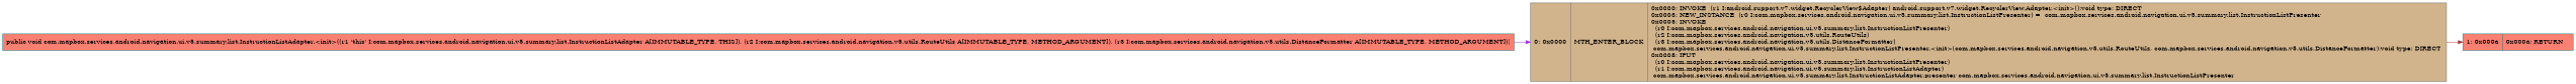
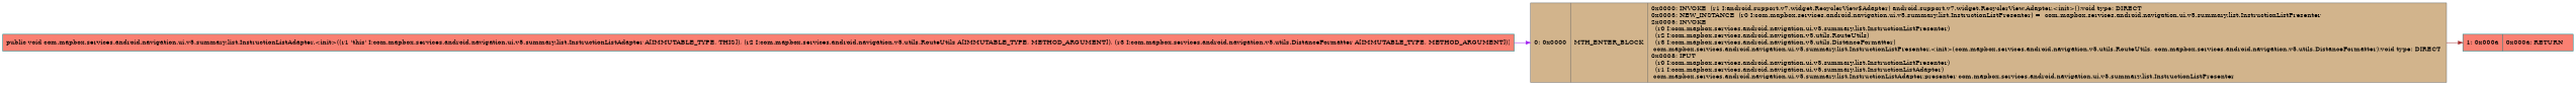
  digraph {
    rankdir=LR
    node [shape=record style=filled fillcolor=salmon color=teal]
-   n1 [label="{0\:\ 0x0000|MTH_ENTER_BLOCK\l|0x0000: INVOKE  (r1 I:android.support.v7.widget.RecyclerView$Adapter) android.support.v7.widget.RecyclerView.Adapter.\<init\>():void type: DIRECT \l0x0003: NEW_INSTANCE  (r0 I:com.mapbox.services.android.navigation.ui.v5.summary.list.InstructionListPresenter) =  com.mapbox.services.android.navigation.ui.v5.summary.list.InstructionListPresenter \l0x0005: INVOKE  \l  (r0 I:com.mapbox.services.android.navigation.ui.v5.summary.list.InstructionListPresenter)\l  (r2 I:com.mapbox.services.android.navigation.v5.utils.RouteUtils)\l  (r3 I:com.mapbox.services.android.navigation.v5.utils.DistanceFormatter)\l com.mapbox.services.android.navigation.ui.v5.summary.list.InstructionListPresenter.\<init\>(com.mapbox.services.android.navigation.v5.utils.RouteUtils, com.mapbox.services.android.navigation.v5.utils.DistanceFormatter):void type: DIRECT \l0x0008: IPUT  \l  (r0 I:com.mapbox.services.android.navigation.ui.v5.summary.list.InstructionListPresenter)\l  (r1 I:com.mapbox.services.android.navigation.ui.v5.summary.list.InstructionListAdapter)\l com.mapbox.services.android.navigation.ui.v5.summary.list.InstructionListAdapter.presenter com.mapbox.services.android.navigation.ui.v5.summary.list.InstructionListPresenter \l}" fillcolor=tan color=gray40]
+   n1 [label="{0\:\ 0x0000|MTH_ENTER_BLOCK\l|0x0000: INVOKE  (r1 I:android.support.v7.widget.RecyclerView$Adapter) android.support.v7.widget.RecyclerView.Adapter.\<init\>():void type: DIRECT \l0x0003: NEW_INSTANCE  (r0 I:com.mapbox.services.android.navigation.ui.v5.summary.list.InstructionListPresenter) =  com.mapbox.services.android.navigation.ui.v5.summary.list.InstructionListPresenter \l2x0005: INVOKE  \l  (r0 I:com.mapbox.services.android.navigation.ui.v5.summary.list.InstructionListPresenter)\l  (r2 I:com.mapbox.services.android.navigation.v5.utils.RouteUtils)\l  (r3 I:com.mapbox.services.android.navigation.v5.utils.DistanceFormatter)\l com.mapbox.services.android.navigation.ui.v5.summary.list.InstructionListPresenter.\<init\>(com.mapbox.services.android.navigation.v5.utils.RouteUtils, com.mapbox.services.android.navigation.v5.utils.DistanceFormatter):void type: DIRECT \l0x0008: IPUT  \l  (r0 I:com.mapbox.services.android.navigation.ui.v5.summary.list.InstructionListPresenter)\l  (r1 I:com.mapbox.services.android.navigation.ui.v5.summary.list.InstructionListAdapter)\l com.mapbox.services.android.navigation.ui.v5.summary.list.InstructionListAdapter.presenter com.mapbox.services.android.navigation.ui.v5.summary.list.InstructionListPresenter \l}" fillcolor=tan color=gray40]
    n2 [label="{1\:\ 0x000a|0x000a: RETURN   \l}"]
    n3 [label="{public void com.mapbox.services.android.navigation.ui.v5.summary.list.InstructionListAdapter.\<init\>((r1 'this' I:com.mapbox.services.android.navigation.ui.v5.summary.list.InstructionListAdapter A[IMMUTABLE_TYPE, THIS]), (r2 I:com.mapbox.services.android.navigation.v5.utils.RouteUtils A[IMMUTABLE_TYPE, METHOD_ARGUMENT]), (r3 I:com.mapbox.services.android.navigation.v5.utils.DistanceFormatter A[IMMUTABLE_TYPE, METHOD_ARGUMENT])) }"]
    n1 -> n2 [color=brown]
    n3 -> n1 [color=purple]
  }
